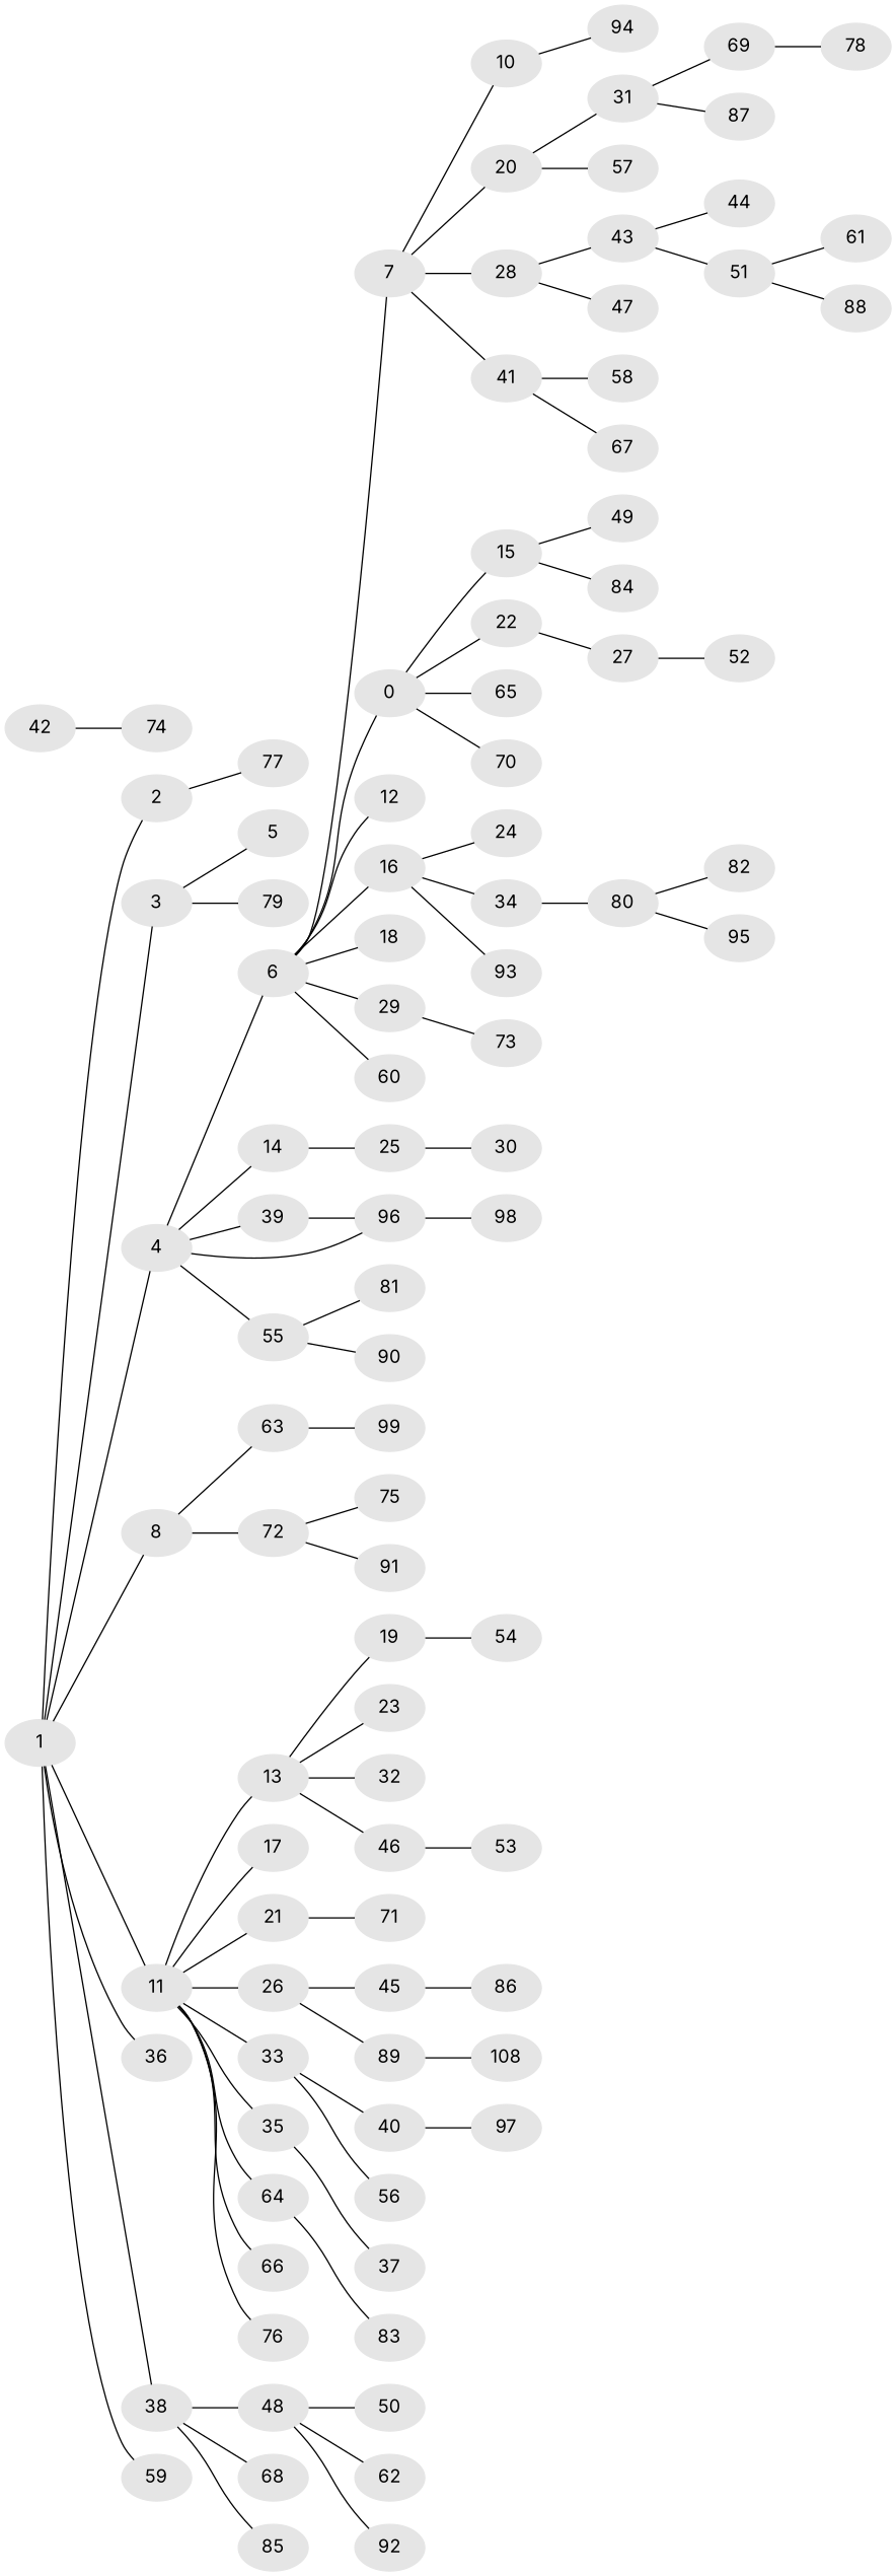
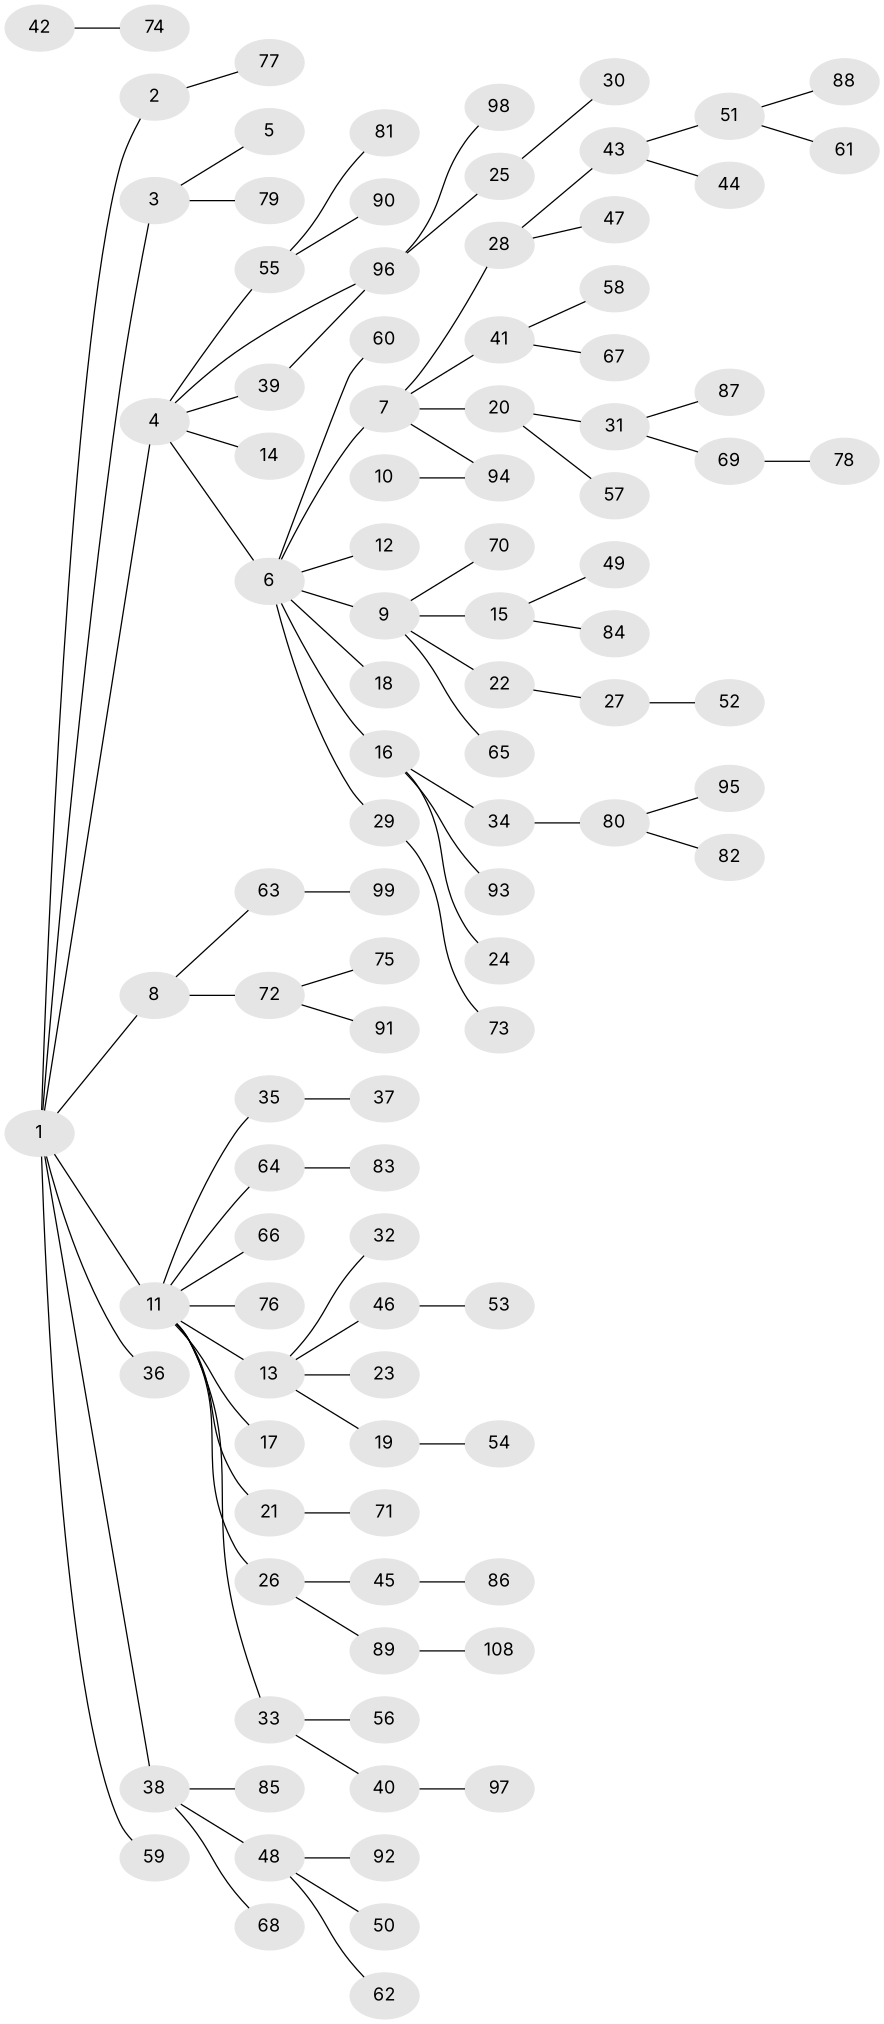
  graph {
    fontname=Inter
    rankdir=LR
    node [color=gray90 fontname=Inter style=filled]
    edge [fontname=Inter]
    1
    2
    3
    4
    8
    11
    36
    38
    59
    77
    5
    79
    6
    14
    39
    55
    96
    63
    72
    13
    17
    21
    26
    33
    35
    64
    66
    76
    48
    68
    85
    7
-   9 [label=0]
+   9
    12
    16
    18
    29
    60
    25
    42
    74
    81
    90
    10
    20
    28
    41
    15
    22
    65
    70
    24
    34
    93
    73
    94
    31
    57
    43
    47
    58
    67
    99
    75
    91
    49
    84
    27
    19
    23
    32
    46
    71
    45
    89
    40
    56
    37
    83
    54
    53
    30
    80
    69
    87
    52
    86
    n88 [label=108]
    44
    51
    78
    97
    82
    95
    50
    62
    92
    98
    61
    88
    1 -- 2
    1 -- 3
    1 -- 4
    1 -- 8
    1 -- 11
    1 -- 36
    1 -- 38
    1 -- 59
    2 -- 77
    3 -- 5
    3 -- 79
    4 -- 6
    4 -- 14
    4 -- 39
    4 -- 55
    4 -- 96
    8 -- 63
    8 -- 72
    11 -- 13
    11 -- 17
    11 -- 21
    11 -- 26
    11 -- 33
    11 -- 35
    11 -- 64
    11 -- 66
    11 -- 76
    38 -- 48
    38 -- 68
    38 -- 85
    6 -- 7
    6 -- 9
    6 -- 12
    6 -- 16
    6 -- 18
    6 -- 29
    6 -- 60
-   14 -- 25
+   96 -- 25
    39 -- 96
    55 -- 81
    55 -- 90
    96 -- 98
    63 -- 99
    72 -- 75
    72 -- 91
    13 -- 19
    13 -- 23
    13 -- 32
    13 -- 46
    21 -- 71
    26 -- 45
    26 -- 89
    33 -- 40
    33 -- 56
    35 -- 37
    64 -- 83
    48 -- 50
    48 -- 62
    48 -- 92
-   7 -- 10
+   7 -- 94
    7 -- 20
    7 -- 28
    7 -- 41
    9 -- 15
    9 -- 22
    9 -- 65
    9 -- 70
    16 -- 24
    16 -- 34
    16 -- 93
    29 -- 73
    25 -- 30
    42 -- 74
    10 -- 94
    20 -- 31
    20 -- 57
    28 -- 43
    28 -- 47
    41 -- 58
    41 -- 67
    15 -- 49
    15 -- 84
    22 -- 27
    34 -- 80
    31 -- 69
    31 -- 87
    43 -- 44
    43 -- 51
    27 -- 52
    19 -- 54
    46 -- 53
    45 -- 86
    89 -- n88
    40 -- 97
    80 -- 82
    80 -- 95
    69 -- 78
    51 -- 61
    51 -- 88
  }
